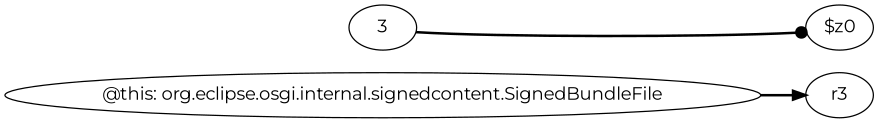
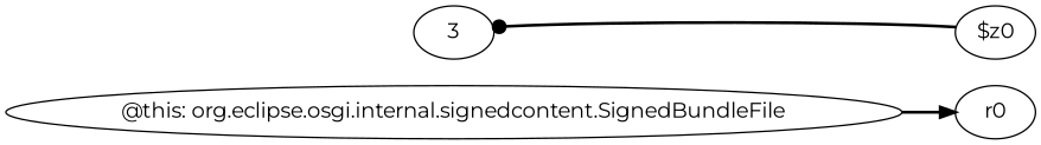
  digraph {
    fontname=Montserrat
    rankdir=LR
    node [fontname=Montserrat]
    edge [fontname=Montserrat style=bold]
    n1 [label="@this: org.eclipse.osgi.internal.signedcontent.SignedBundleFile"]
-   n2 [label=r3]
+   n2 [label=r0]
    n3 [label=3]
    n4 [label="$z0"]
    n1 -> n2 [arrowhead=normal]
-   n3 -> n4 [arrowhead=dot]
+   n4 -> n3 [arrowhead=dot]
  }
